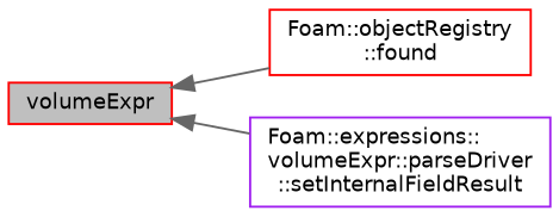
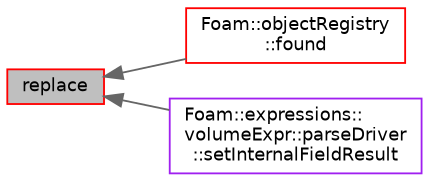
  digraph {
    rankdir=LR
    node [color=red fontname=Helvetica fontsize=10 shape=record]
    edge [color=gray40 dir=back fontname=Helvetica fontsize=10 labelfontname=Helvetica labelfontsize=10 style=solid]
-   n1 [fillcolor=grey75 fontcolor=black height=0.2 label=volumeExpr style=filled width=0.4]
+   n1 [fillcolor=grey75 fontcolor=black height=0.2 label=replace style=filled width=0.4]
    n2 [height=0.2 label="Foam::objectRegistry\l::found" width=0.4]
    n3 [color=purple height=0.2 label="Foam::expressions::\lvolumeExpr::parseDriver\l::setInternalFieldResult" width=0.4]
    n1 -> n2
    n1 -> n3
  }
